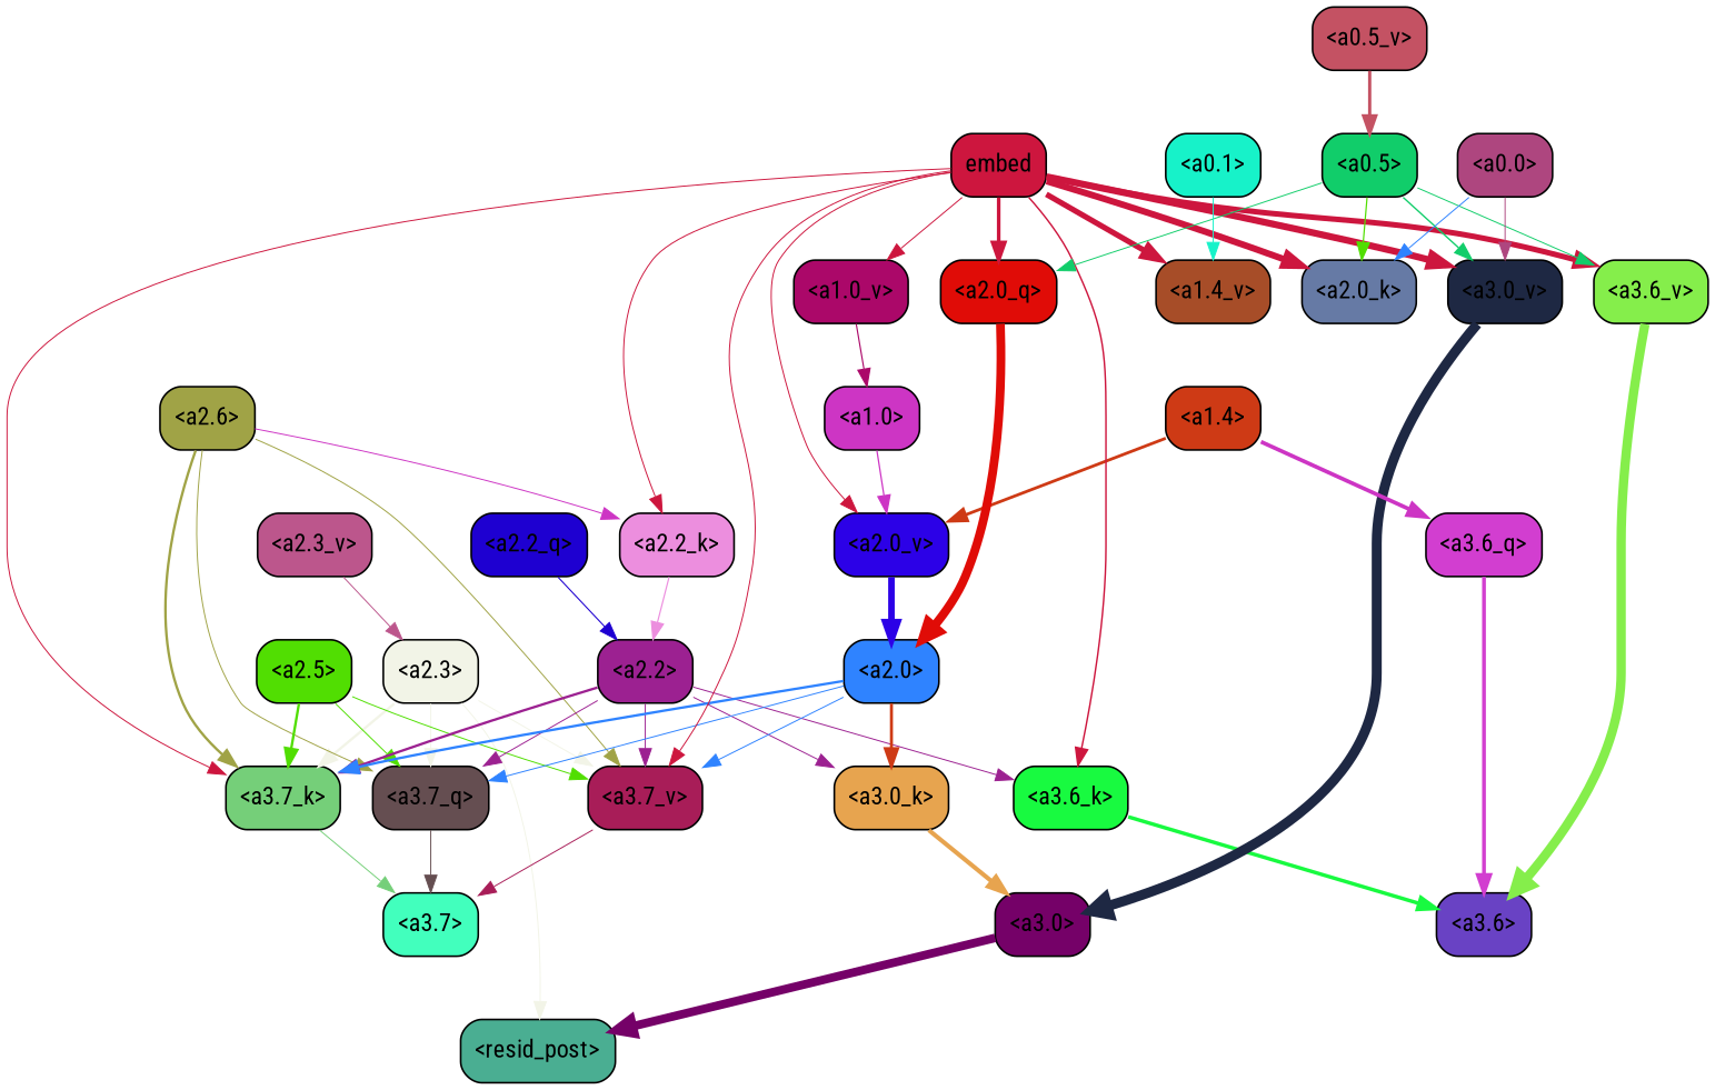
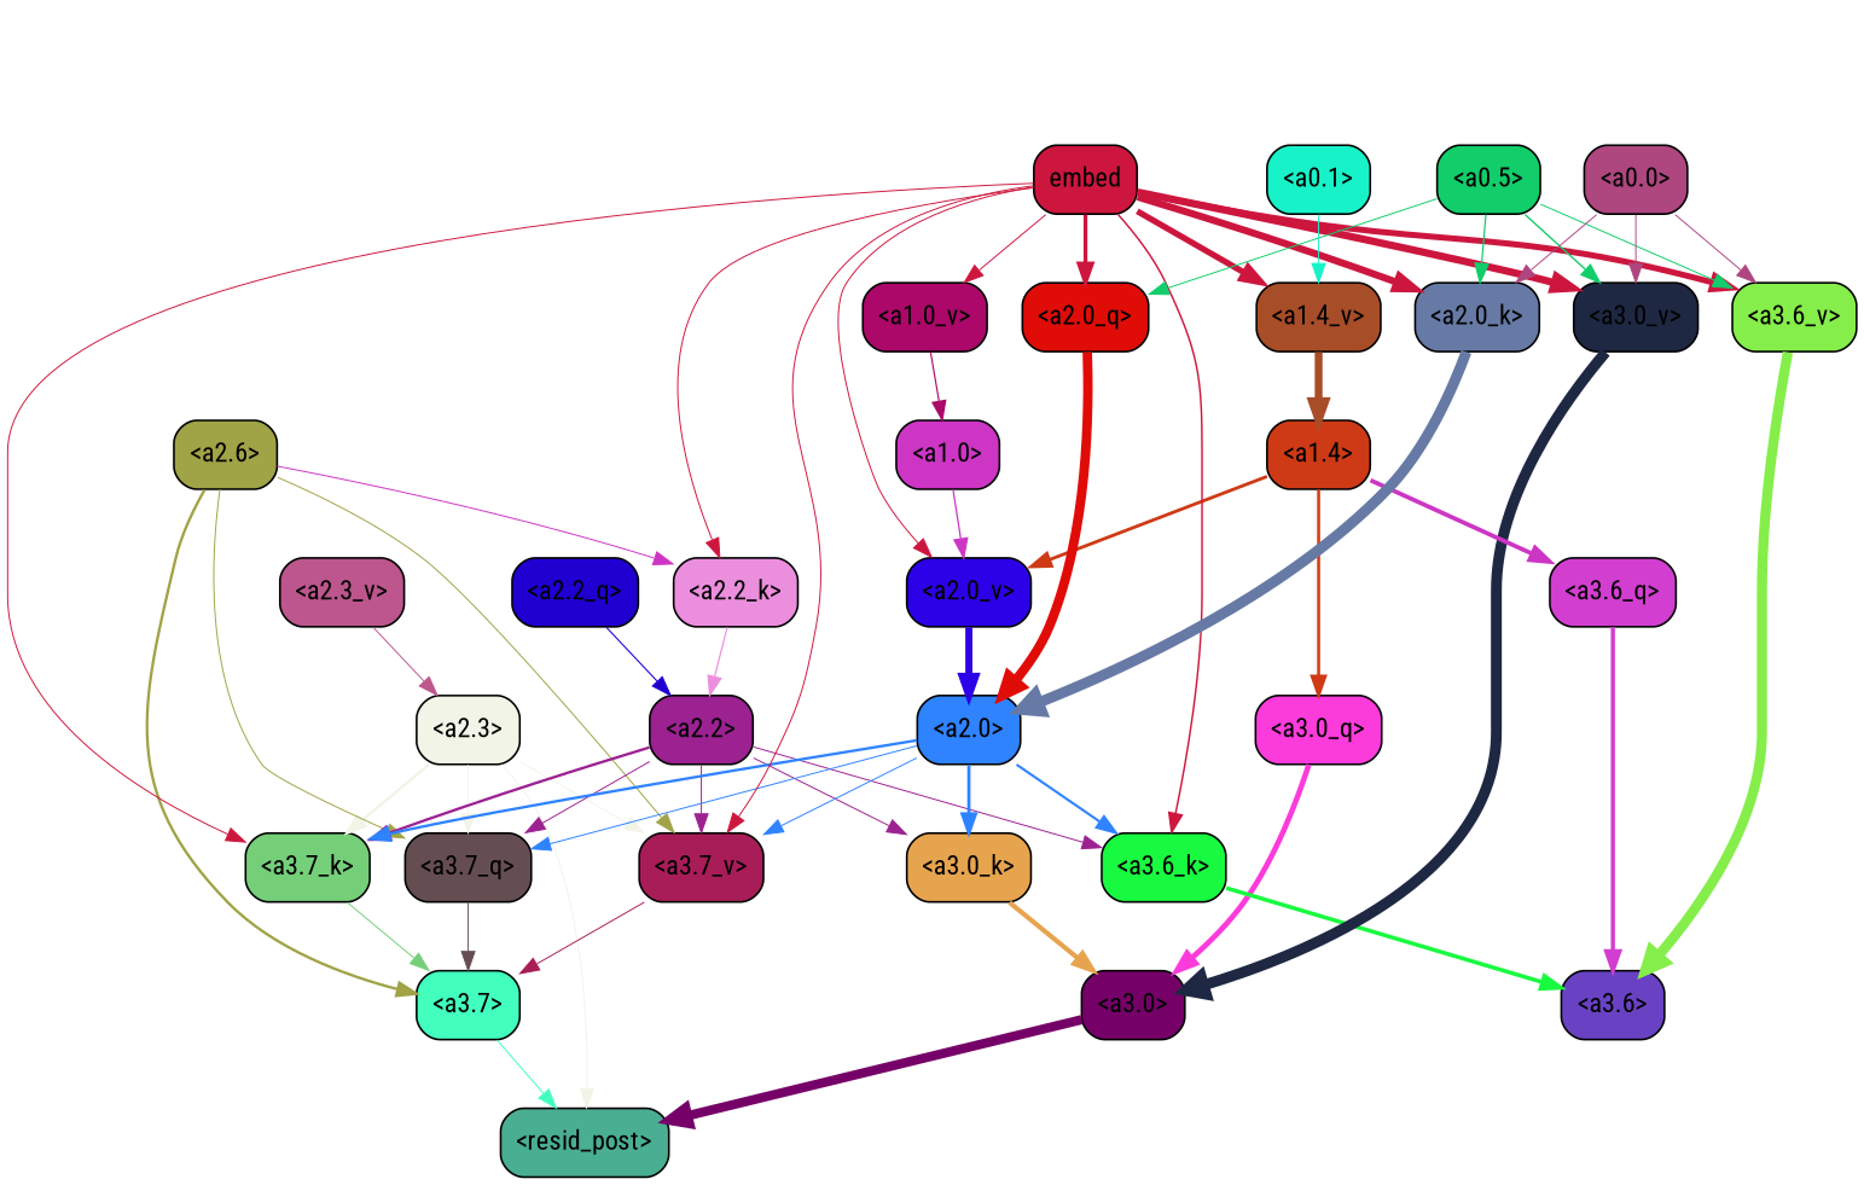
  strict digraph {
    fontname="Roboto Condensed"
    splines=true
    node [color=black fontname="Roboto Condensed" shape=box style="filled, rounded"]
    edge [color="#cd163e" fontname="Roboto Condensed" penwidth=0.6]
    "<a3.7>" [fillcolor="#42ffbd"]
    "<resid_post>" [fillcolor="#4aae92"]
    "<a3.6>" [fillcolor="#6942c4"]
    "<a3.0>" [fillcolor="#750168"]
    "<a2.3>" [fillcolor="#f2f4e7"]
    "<a3.7_q>" [fillcolor="#654e51"]
    "<a3.7_k>" [fillcolor="#75cf79"]
    "<a3.7_v>" [fillcolor="#a81d58"]
    "<a3.6_q>" [fillcolor="#d23ed0"]
+   "<a3.0_q>" [fillcolor="#fc3bdb"]
    "<a3.6_k>" [fillcolor="#18fa40"]
    "<a3.0_k>" [fillcolor="#e7a44f"]
    "<a3.6_v>" [fillcolor="#85ee4b"]
    "<a3.0_v>" [fillcolor="#1e2843"]
    "<a2.6>" [fillcolor="#a0a346"]
    "<a2.2_k>" [fillcolor="#ec8ede"]
-   "<a2.5>" [fillcolor="#51de02"]
    "<a2.2>" [fillcolor="#9c2191"]
    "<a2.0>" [fillcolor="#2f83ff"]
    "<a1.4>" [fillcolor="#ce3a15"]
    "<a2.0_v>" [fillcolor="#2c01e7"]
    embed [fillcolor="#cd163e"]
    "<a2.0_q>" [fillcolor="#e00c07"]
    "<a2.0_k>" [fillcolor="#667aa5"]
    "<a1.4_v>" [fillcolor="#a74d28"]
    "<a1.0_v>" [fillcolor="#ab0869"]
    "<a1.0>" [fillcolor="#cd35c4"]
    "<a0.5>" [fillcolor="#11cd6a"]
    "<a0.0>" [fillcolor="#ae467f"]
    "<a2.2_q>" [fillcolor="#1e00d1"]
    "<a2.3_v>" [fillcolor="#bc568c"]
    "<a0.1>" [fillcolor="#17f2c9"]
-   "<a0.5_v>" [fillcolor="#c45263"]
+   "<a3.7>" -> "<resid_post>" [color="#42ffbd"]
    "<a3.0>" -> "<resid_post>" [color="#750168" penwidth=4.896343111991882]
    "<a2.3>" -> "<resid_post>" [color="#f2f4e7"]
    "<a2.3>" -> "<a3.7_q>" [color="#f2f4e7"]
    "<a2.3>" -> "<a3.7_k>" [color="#f2f4e7" penwidth=1.467104621231556]
    "<a2.3>" -> "<a3.7_v>" [color="#f2f4e7"]
    "<a3.7_q>" -> "<a3.7>" [color="#654e51"]
    "<a3.7_k>" -> "<a3.7>" [color="#75cf79"]
    "<a3.7_v>" -> "<a3.7>" [color="#a81d58"]
    "<a3.6_q>" -> "<a3.6>" [color="#d23ed0" penwidth=2.160832464694977]
+   "<a3.0_q>" -> "<a3.0>" [color="#fc3bdb" penwidth=2.870753765106201]
    "<a3.6_k>" -> "<a3.6>" [color="#18fa40" penwidth=2.13908451795578]
    "<a3.0_k>" -> "<a3.0>" [color="#e7a44f" penwidth=2.520303964614868]
    "<a3.6_v>" -> "<a3.6>" [color="#85ee4b" penwidth=5.297133803367615]
    "<a3.0_v>" -> "<a3.0>" [color="#1e2843" penwidth=5.680712580680847]
    "<a2.6>" -> "<a3.7_q>" [color="#a0a346"]
-   "<a2.6>" -> "<a3.7_k>" [color="#a0a346" penwidth=1.4453159049153328]
+   "<a2.6>" -> "<a3.7>" [color="#a0a346" penwidth=1.4453159049153328]
    "<a2.6>" -> "<a3.7_v>" [color="#a0a346"]
    "<a2.6>" -> "<a2.2_k>" [color="#cd35c4"]
    "<a2.2_k>" -> "<a2.2>" [color="#ec8ede" penwidth=0.7399393804371357]
-   "<a2.5>" -> "<a3.7_q>" [color="#51de02"]
-   "<a2.5>" -> "<a3.7_k>" [color="#51de02" penwidth=1.4526091292500496]
-   "<a2.5>" -> "<a3.7_v>" [color="#51de02"]
    "<a2.2>" -> "<a3.7_q>" [color="#9c2191"]
    "<a2.2>" -> "<a3.7_k>" [color="#9c2191" penwidth=1.4310357049107552]
    "<a2.2>" -> "<a3.7_v>" [color="#9c2191"]
    "<a2.2>" -> "<a3.6_k>" [color="#9c2191"]
    "<a2.2>" -> "<a3.0_k>" [color="#9c2191"]
    "<a2.0>" -> "<a3.7_q>" [color="#2f83ff"]
    "<a2.0>" -> "<a3.7_k>" [color="#2f83ff" penwidth=1.4314699843525887]
    "<a2.0>" -> "<a3.7_v>" [color="#2f83ff"]
-   "<a2.0>" -> "<a3.0_k>" [color="#ce3a15" penwidth=1.712992787361145]
+   "<a2.0>" -> "<a3.6_k>" [color="#2f83ff" penwidth=1.2950235605239868]
+   "<a2.0>" -> "<a3.0_k>" [color="#2f83ff" penwidth=1.712992787361145]
    "<a1.4>" -> "<a3.6_q>" [color="#cd35c4" penwidth=2.2719132900238037]
+   "<a1.4>" -> "<a3.0_q>" [color="#ce3a15" penwidth=1.5932877659797668]
    "<a1.4>" -> "<a2.0_v>" [color="#ce3a15" penwidth=1.7291951477527618]
    "<a2.0_v>" -> "<a2.0>" [color="#2c01e7" penwidth=3.7102378383278847]
    embed -> "<a3.7_k>"
    embed -> "<a3.7_v>"
    embed -> "<a3.6_k>" [penwidth=0.891706109046936]
    embed -> "<a3.6_v>" [penwidth=3.1766927242279053]
    embed -> "<a3.0_v>" [penwidth=3.9005755856633186]
    embed -> "<a2.2_k>"
    embed -> "<a2.0_v>"
    embed -> "<a2.0_q>" [penwidth=2.0615941286087036]
    embed -> "<a2.0_k>" [penwidth=3.732139825820923]
    embed -> "<a1.4_v>" [penwidth=3.2134487628936768]
    embed -> "<a1.0_v>"
    "<a2.0_q>" -> "<a2.0>" [color="#e00c07" penwidth=4.966194009408355]
+   "<a2.0_k>" -> "<a2.0>" [color="#667aa5" penwidth=5.5817058570683]
+   "<a1.4_v>" -> "<a1.4>" [color="#a74d28" penwidth=4.028138041496277]
    "<a1.0_v>" -> "<a1.0>" [color="#ab0869" penwidth=0.7187004089355469]
    "<a1.0>" -> "<a2.0_v>" [color="#cd35c4" penwidth=0.7823128998279572]
    "<a0.5>" -> "<a3.6_v>" [color="#11cd6a"]
    "<a0.5>" -> "<a3.0_v>" [color="#11cd6a" penwidth=0.8493617177009583]
    "<a0.5>" -> "<a2.0_q>" [color="#11cd6a"]
-   "<a0.5>" -> "<a2.0_k>" [color="#51de02" penwidth=0.7637084722518921]
+   "<a0.5>" -> "<a2.0_k>" [color="#11cd6a" penwidth=0.7637084722518921]
+   "<a0.0>" -> "<a3.6_v>" [color="#ae467f"]
    "<a0.0>" -> "<a3.0_v>" [color="#ae467f"]
-   "<a0.0>" -> "<a2.0_k>" [color="#2f83ff"]
+   "<a0.0>" -> "<a2.0_k>" [color="#ae467f"]
    "<a2.2_q>" -> "<a2.2>" [color="#1e00d1" penwidth=0.6677633281797171]
    "<a2.3_v>" -> "<a2.3>" [color="#bc568c"]
    "<a0.1>" -> "<a1.4_v>" [color="#17f2c9"]
-   "<a0.5_v>" -> "<a0.5>" [color="#c45263" penwidth=1.8365508317947388]
  }
